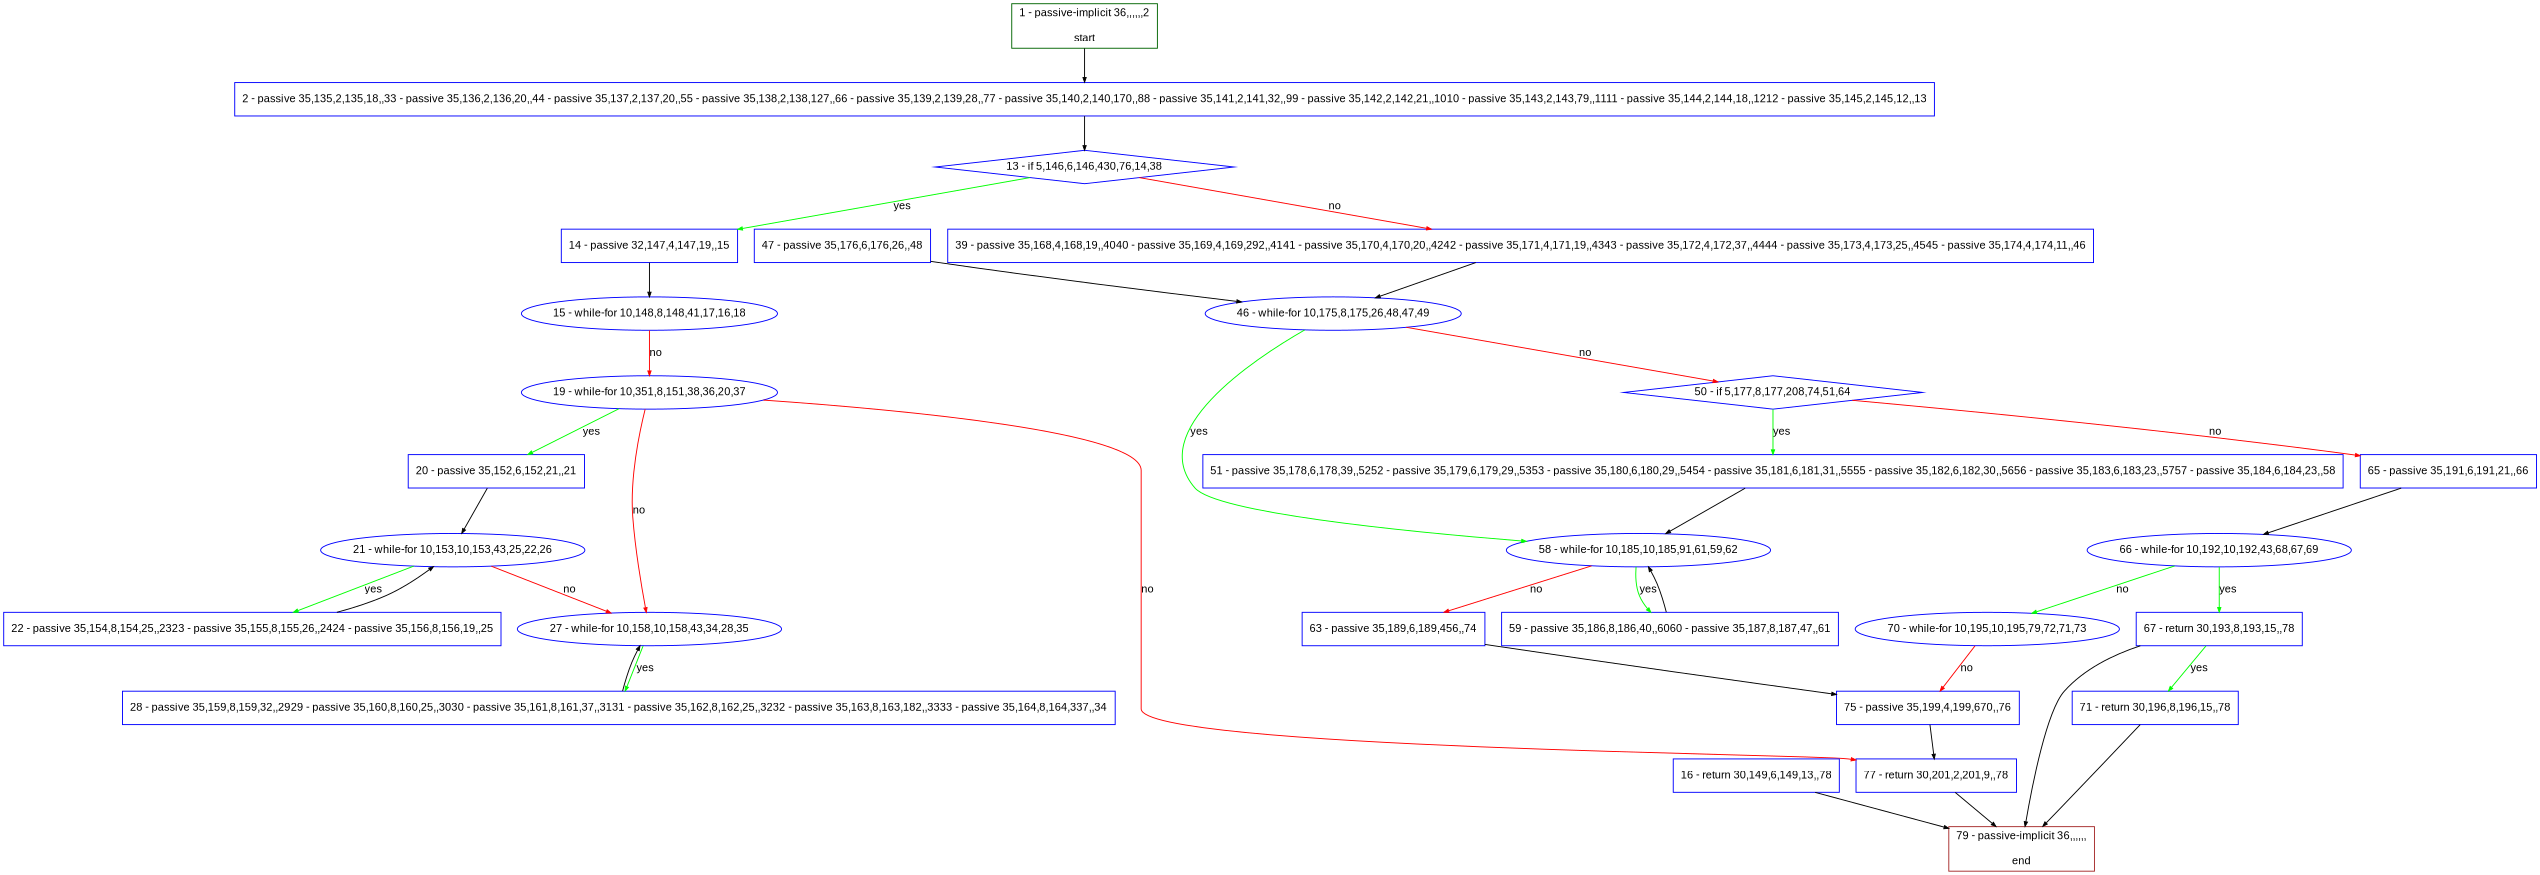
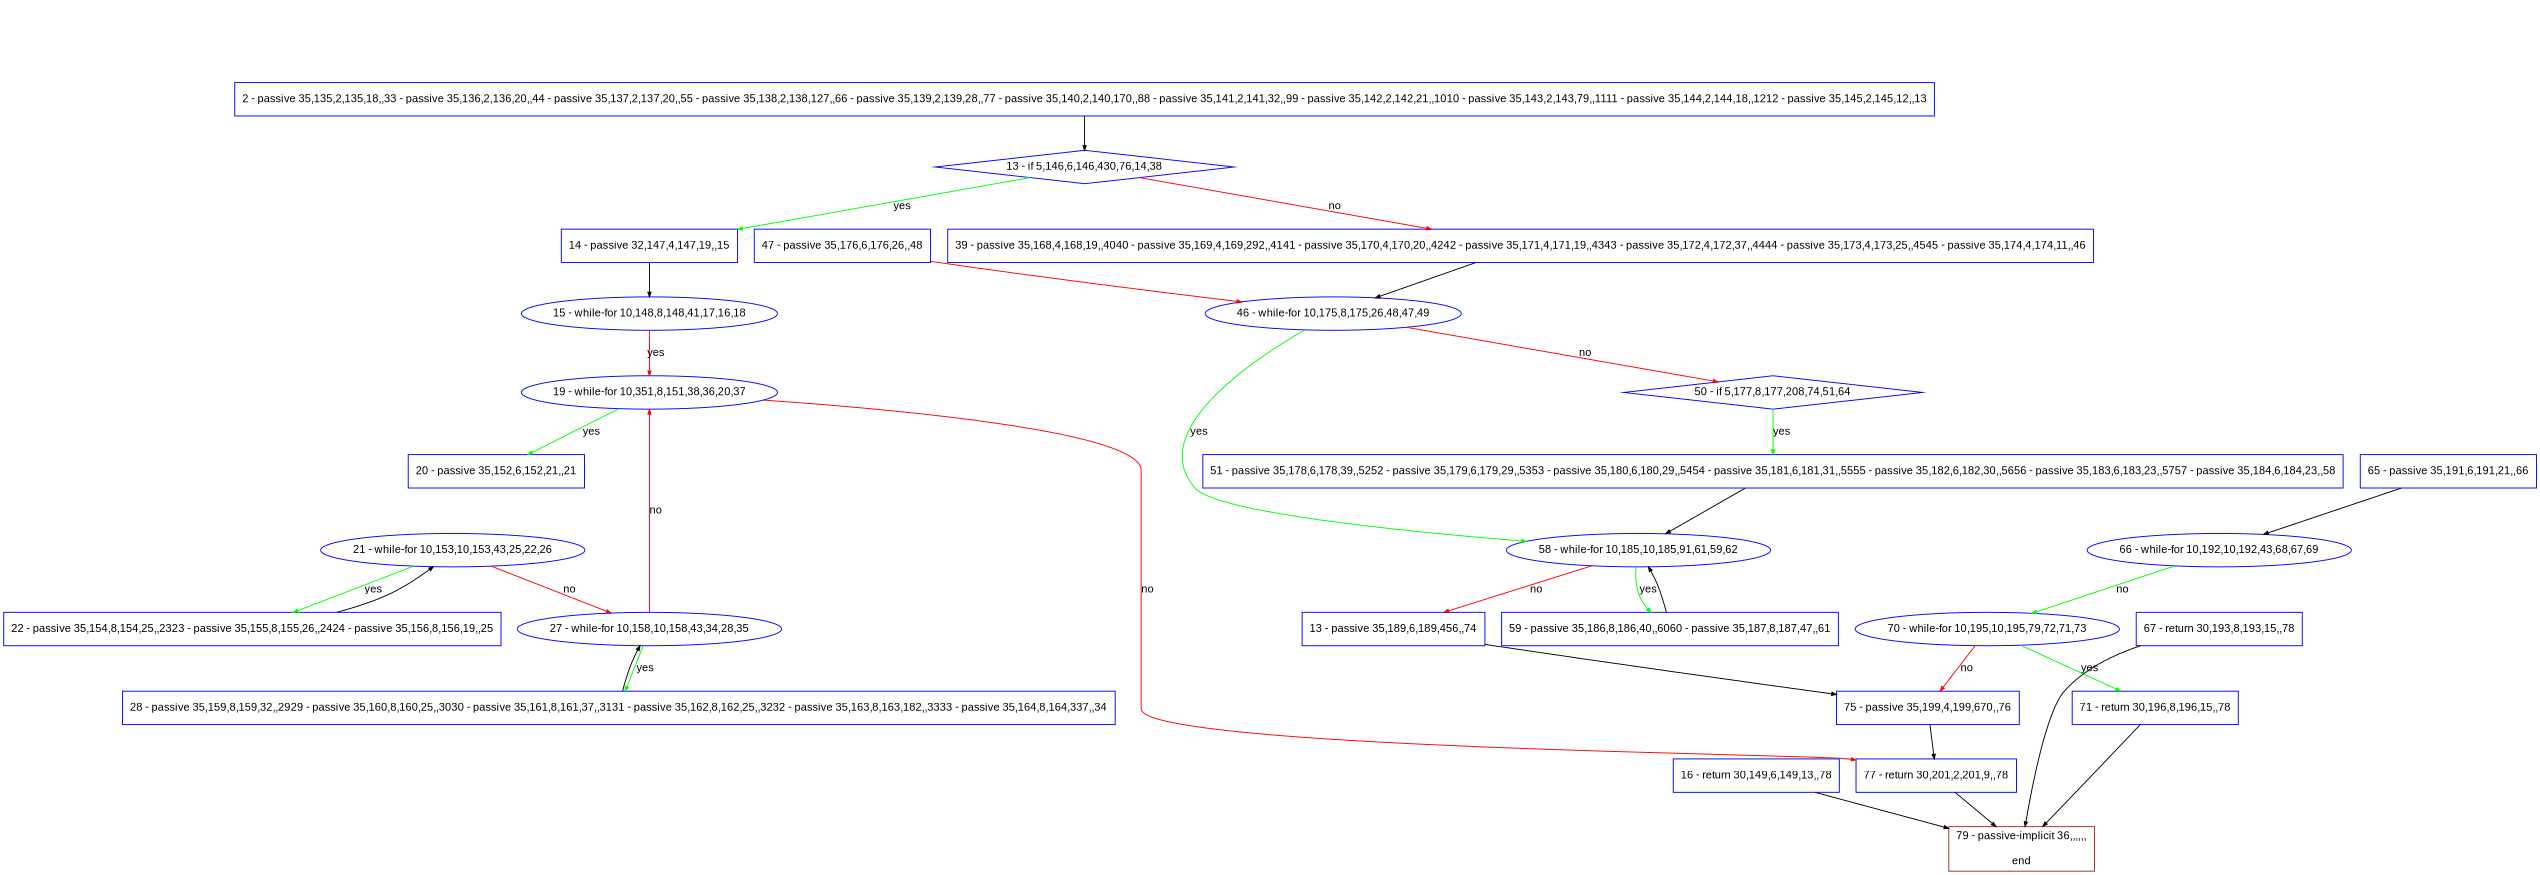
  digraph {
    bgcolor=white
    compound=true
    fillcolor="#FFFFCC"
    fontname=Arial
    fontsize=12
    pack=true
    packmode=clust
    style="rounded,filled"
    node [color="#0000ff" compound=true fillcolor="#ffffff" fixedsize=false fontname=Arial fontsize=12 node_initialized=no shape=box style=filled]
    edge [arrowhead=normal arrowsize=0.5 arrowtail=none color="#000000" compound=true dir=forward fontcolor=black fontname=Arial fontsize=12]
    n1 [label="2 - passive 35,135,2,135,18,,33 - passive 35,136,2,136,20,,44 - passive 35,137,2,137,20,,55 - passive 35,138,2,138,127,,66 - passive 35,139,2,139,28,,77 - passive 35,140,2,140,170,,88 - passive 35,141,2,141,32,,99 - passive 35,142,2,142,21,,1010 - passive 35,143,2,143,79,,1111 - passive 35,144,2,144,18,,1212 - passive 35,145,2,145,12,,13"]
    n2 [label="13 - if 5,146,6,146,430,76,14,38" shape=diamond]
    n3 [label="14 - passive 32,147,4,147,19,,15"]
    n4 [label="39 - passive 35,168,4,168,19,,4040 - passive 35,169,4,169,292,,4141 - passive 35,170,4,170,20,,4242 - passive 35,171,4,171,19,,4343 - passive 35,172,4,172,37,,4444 - passive 35,173,4,173,25,,4545 - passive 35,174,4,174,11,,46"]
-   n5 [color="#006400" label="1 - passive-implicit 36,,,,,,2\n\nstart"]
    n6 [label="15 - while-for 10,148,8,148,41,17,16,18" shape=oval]
    n7 [label="46 - while-for 10,175,8,175,26,48,47,49" shape=oval]
    n8 [label="19 - while-for 10,351,8,151,38,36,20,37" shape=oval]
    n9 [label="50 - if 5,177,8,177,208,74,51,64" shape=diamond]
    n10 [label="58 - while-for 10,185,10,185,91,61,59,62" shape=oval]
    n11 [label="16 - return 30,149,6,149,13,,78"]
    n12 [color="#a52a2a" label="79 - passive-implicit 36,,,,,,\n\nend"]
    n13 [label="20 - passive 35,152,6,152,21,,21"]
    n14 [label="77 - return 30,201,2,201,9,,78"]
    n15 [label="21 - while-for 10,153,10,153,43,25,22,26" shape=oval]
    n16 [label="22 - passive 35,154,8,154,25,,2323 - passive 35,155,8,155,26,,2424 - passive 35,156,8,156,19,,25"]
    n17 [label="27 - while-for 10,158,10,158,43,34,28,35" shape=oval]
    n18 [label="28 - passive 35,159,8,159,32,,2929 - passive 35,160,8,160,25,,3030 - passive 35,161,8,161,37,,3131 - passive 35,162,8,162,25,,3232 - passive 35,163,8,163,182,,3333 - passive 35,164,8,164,337,,34"]
    n19 [label="47 - passive 35,176,6,176,26,,48"]
    n20 [label="51 - passive 35,178,6,178,39,,5252 - passive 35,179,6,179,29,,5353 - passive 35,180,6,180,29,,5454 - passive 35,181,6,181,31,,5555 - passive 35,182,6,182,30,,5656 - passive 35,183,6,183,23,,5757 - passive 35,184,6,184,23,,58"]
    n21 [label="65 - passive 35,191,6,191,21,,66"]
    n22 [label="66 - while-for 10,192,10,192,43,68,67,69" shape=oval]
    n23 [label="59 - passive 35,186,8,186,40,,6060 - passive 35,187,8,187,47,,61"]
-   n24 [label="63 - passive 35,189,6,189,456,,74"]
+   n24 [label="13 - passive 35,189,6,189,456,,74"]
    n25 [label="67 - return 30,193,8,193,15,,78"]
    n26 [label="70 - while-for 10,195,10,195,79,72,71,73" shape=oval]
    n27 [label="75 - passive 35,199,4,199,670,,76"]
    n28 [label="71 - return 30,196,8,196,15,,78"]
    n1 -> n2
    n2 -> n3 [color="#00ff00" label=yes]
    n2 -> n4 [color="#ff0000" label=no]
    n3 -> n6
    n4 -> n7
-   n5 -> n1
-   n6 -> n8 [color="#ff0000" label=no]
+   n6 -> n8 [color="#ff0000" label=yes]
    n7 -> n9 [color="#ff0000" label=no]
    n7 -> n10 [color="#00ff00" label=yes]
    n8 -> n13 [color="#00ff00" label=yes]
    n8 -> n14 [color="#ff0000" label=no]
    n9 -> n20 [color="#00ff00" label=yes]
-   n9 -> n21 [color="#ff0000" label=no]
    n10 -> n23 [color="#00ff00" label=yes]
    n10 -> n24 [color="#ff0000" label=no]
    n11 -> n12
-   n13 -> n15
    n14 -> n12
    n15 -> n16 [color="#00ff00" label=yes]
    n15 -> n17 [color="#ff0000" label=no]
    n16 -> n15
-   n8 -> n17 [color="#ff0000" label=no]
+   n17 -> n8 [color="#ff0000" label=no]
    n17 -> n18 [color="#00ff00" label=yes]
    n18 -> n17
-   n19 -> n7
+   n19 -> n7 [color="#ff0000"]
    n20 -> n10
    n21 -> n22
-   n22 -> n25 [color="#00ff00" label=yes]
    n22 -> n26 [color="#00ff00" label=no]
    n23 -> n10
    n24 -> n27
    n25 -> n12
    n26 -> n27 [color="#ff0000" label=no]
-   n25 -> n28 [color="#00ff00" label=yes]
+   n26 -> n28 [color="#00ff00" label=yes]
    n27 -> n14
    n28 -> n12
  }
